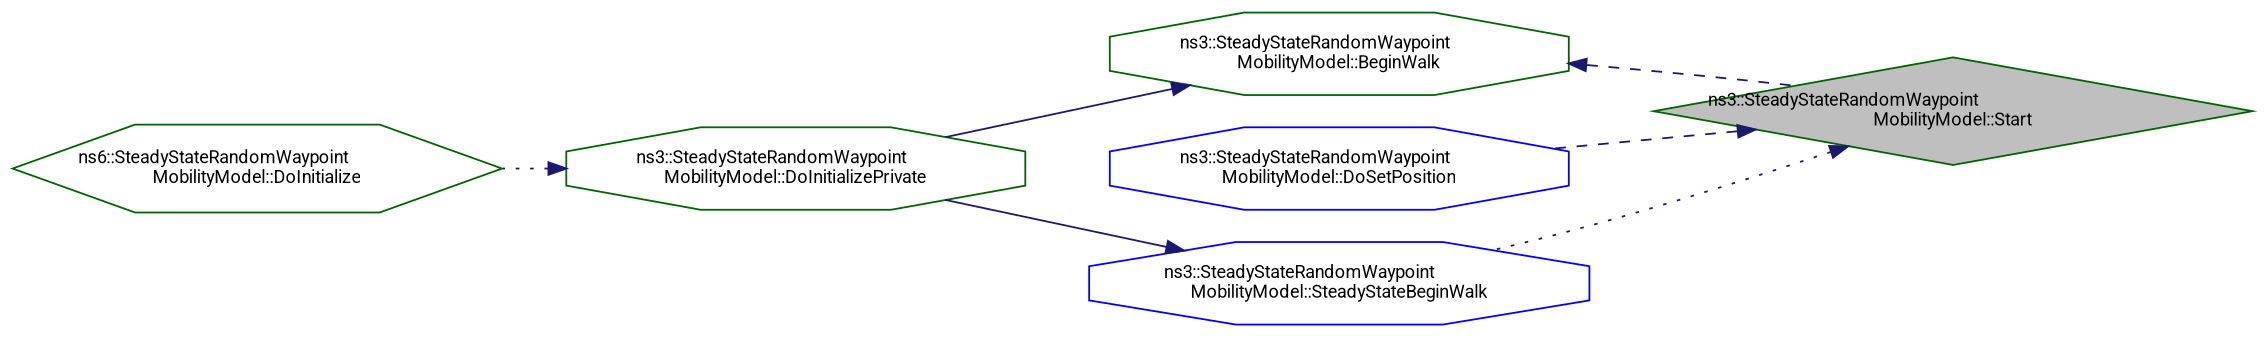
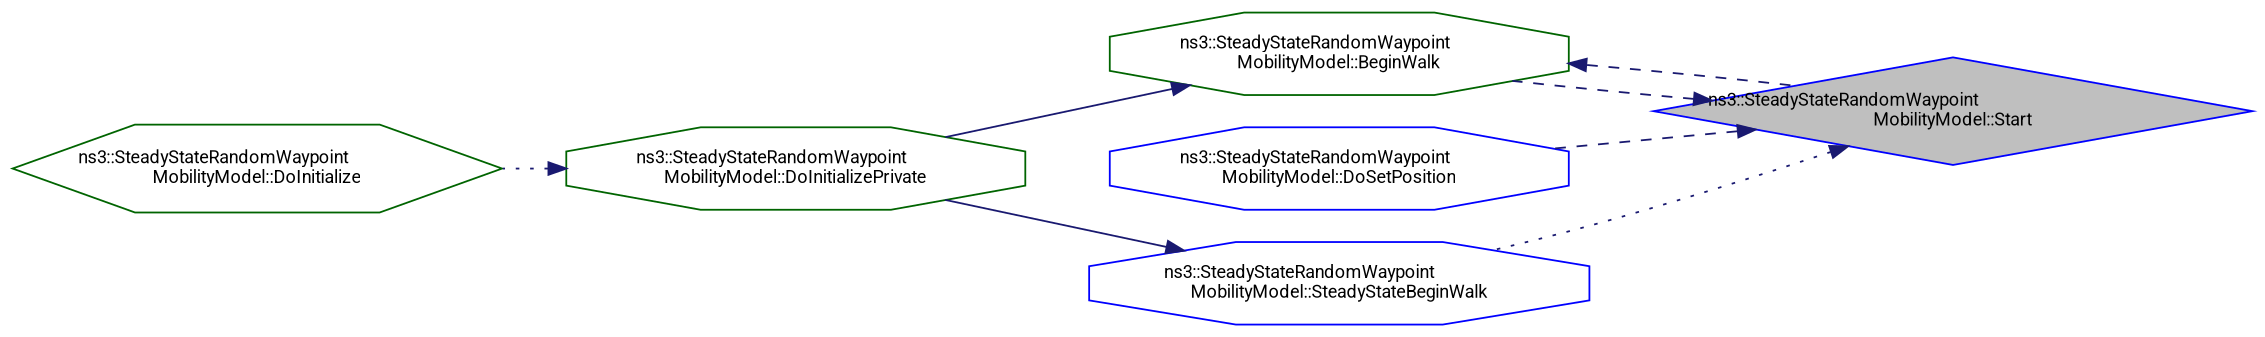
  digraph {
    fontname=Roboto
    rankdir=RL
    node [color=darkgreen fillcolor=white fontname=Roboto fontsize=10 shape=octagon style=filled]
    edge [color=midnightblue dir=back fontname=Roboto fontsize=10 labelfontname=Helvetica labelfontsize=10 style=dashed]
-   n1 [fillcolor=grey75 fontcolor=black height=0.2 label="ns3::SteadyStateRandomWaypoint\lMobilityModel::Start" shape=diamond width=0.4]
+   n1 [color=blue fillcolor=grey75 fontcolor=black height=0.2 label="ns3::SteadyStateRandomWaypoint\lMobilityModel::Start" shape=diamond width=0.4]
    n2 [height=0.2 label="ns3::SteadyStateRandomWaypoint\lMobilityModel::BeginWalk" width=0.4]
    n3 [color=blue height=0.2 label="ns3::SteadyStateRandomWaypoint\lMobilityModel::DoSetPosition" width=0.4]
    n4 [color=blue height=0.2 label="ns3::SteadyStateRandomWaypoint\lMobilityModel::SteadyStateBeginWalk" width=0.4]
    n5 [height=0.2 label="ns3::SteadyStateRandomWaypoint\lMobilityModel::DoInitializePrivate" width=0.4]
-   n6 [height=0.2 label="ns6::SteadyStateRandomWaypoint\lMobilityModel::DoInitialize" shape=hexagon width=0.4]
+   n6 [height=0.2 label="ns3::SteadyStateRandomWaypoint\lMobilityModel::DoInitialize" shape=hexagon width=0.4]
+   n1 -> n2
    n1 -> n3
    n1 -> n4 [style=dotted]
    n2 -> n1
    n2 -> n5 [style=solid]
    n4 -> n5 [style=solid]
    n5 -> n6 [style=dotted]
  }
